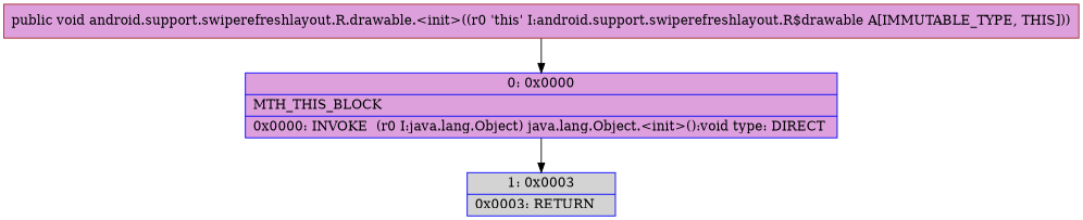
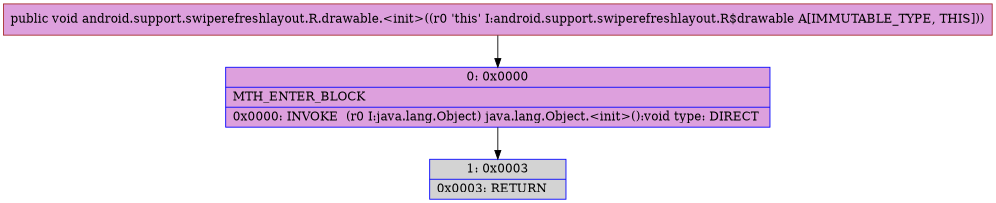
  digraph {
    node [shape=record style=filled fillcolor=plum color=blue]
-   n1 [label="{0\:\ 0x0000|MTH_THIS_BLOCK\l|0x0000: INVOKE  (r0 I:java.lang.Object) java.lang.Object.\<init\>():void type: DIRECT \l}"]
+   n1 [label="{0\:\ 0x0000|MTH_ENTER_BLOCK\l|0x0000: INVOKE  (r0 I:java.lang.Object) java.lang.Object.\<init\>():void type: DIRECT \l}"]
    n2 [label="{1\:\ 0x0003|0x0003: RETURN   \l}" fillcolor=lightgrey]
    n3 [label="{public void android.support.swiperefreshlayout.R.drawable.\<init\>((r0 'this' I:android.support.swiperefreshlayout.R$drawable A[IMMUTABLE_TYPE, THIS])) }" color=brown]
    n1 -> n2
    n3 -> n1
  }
